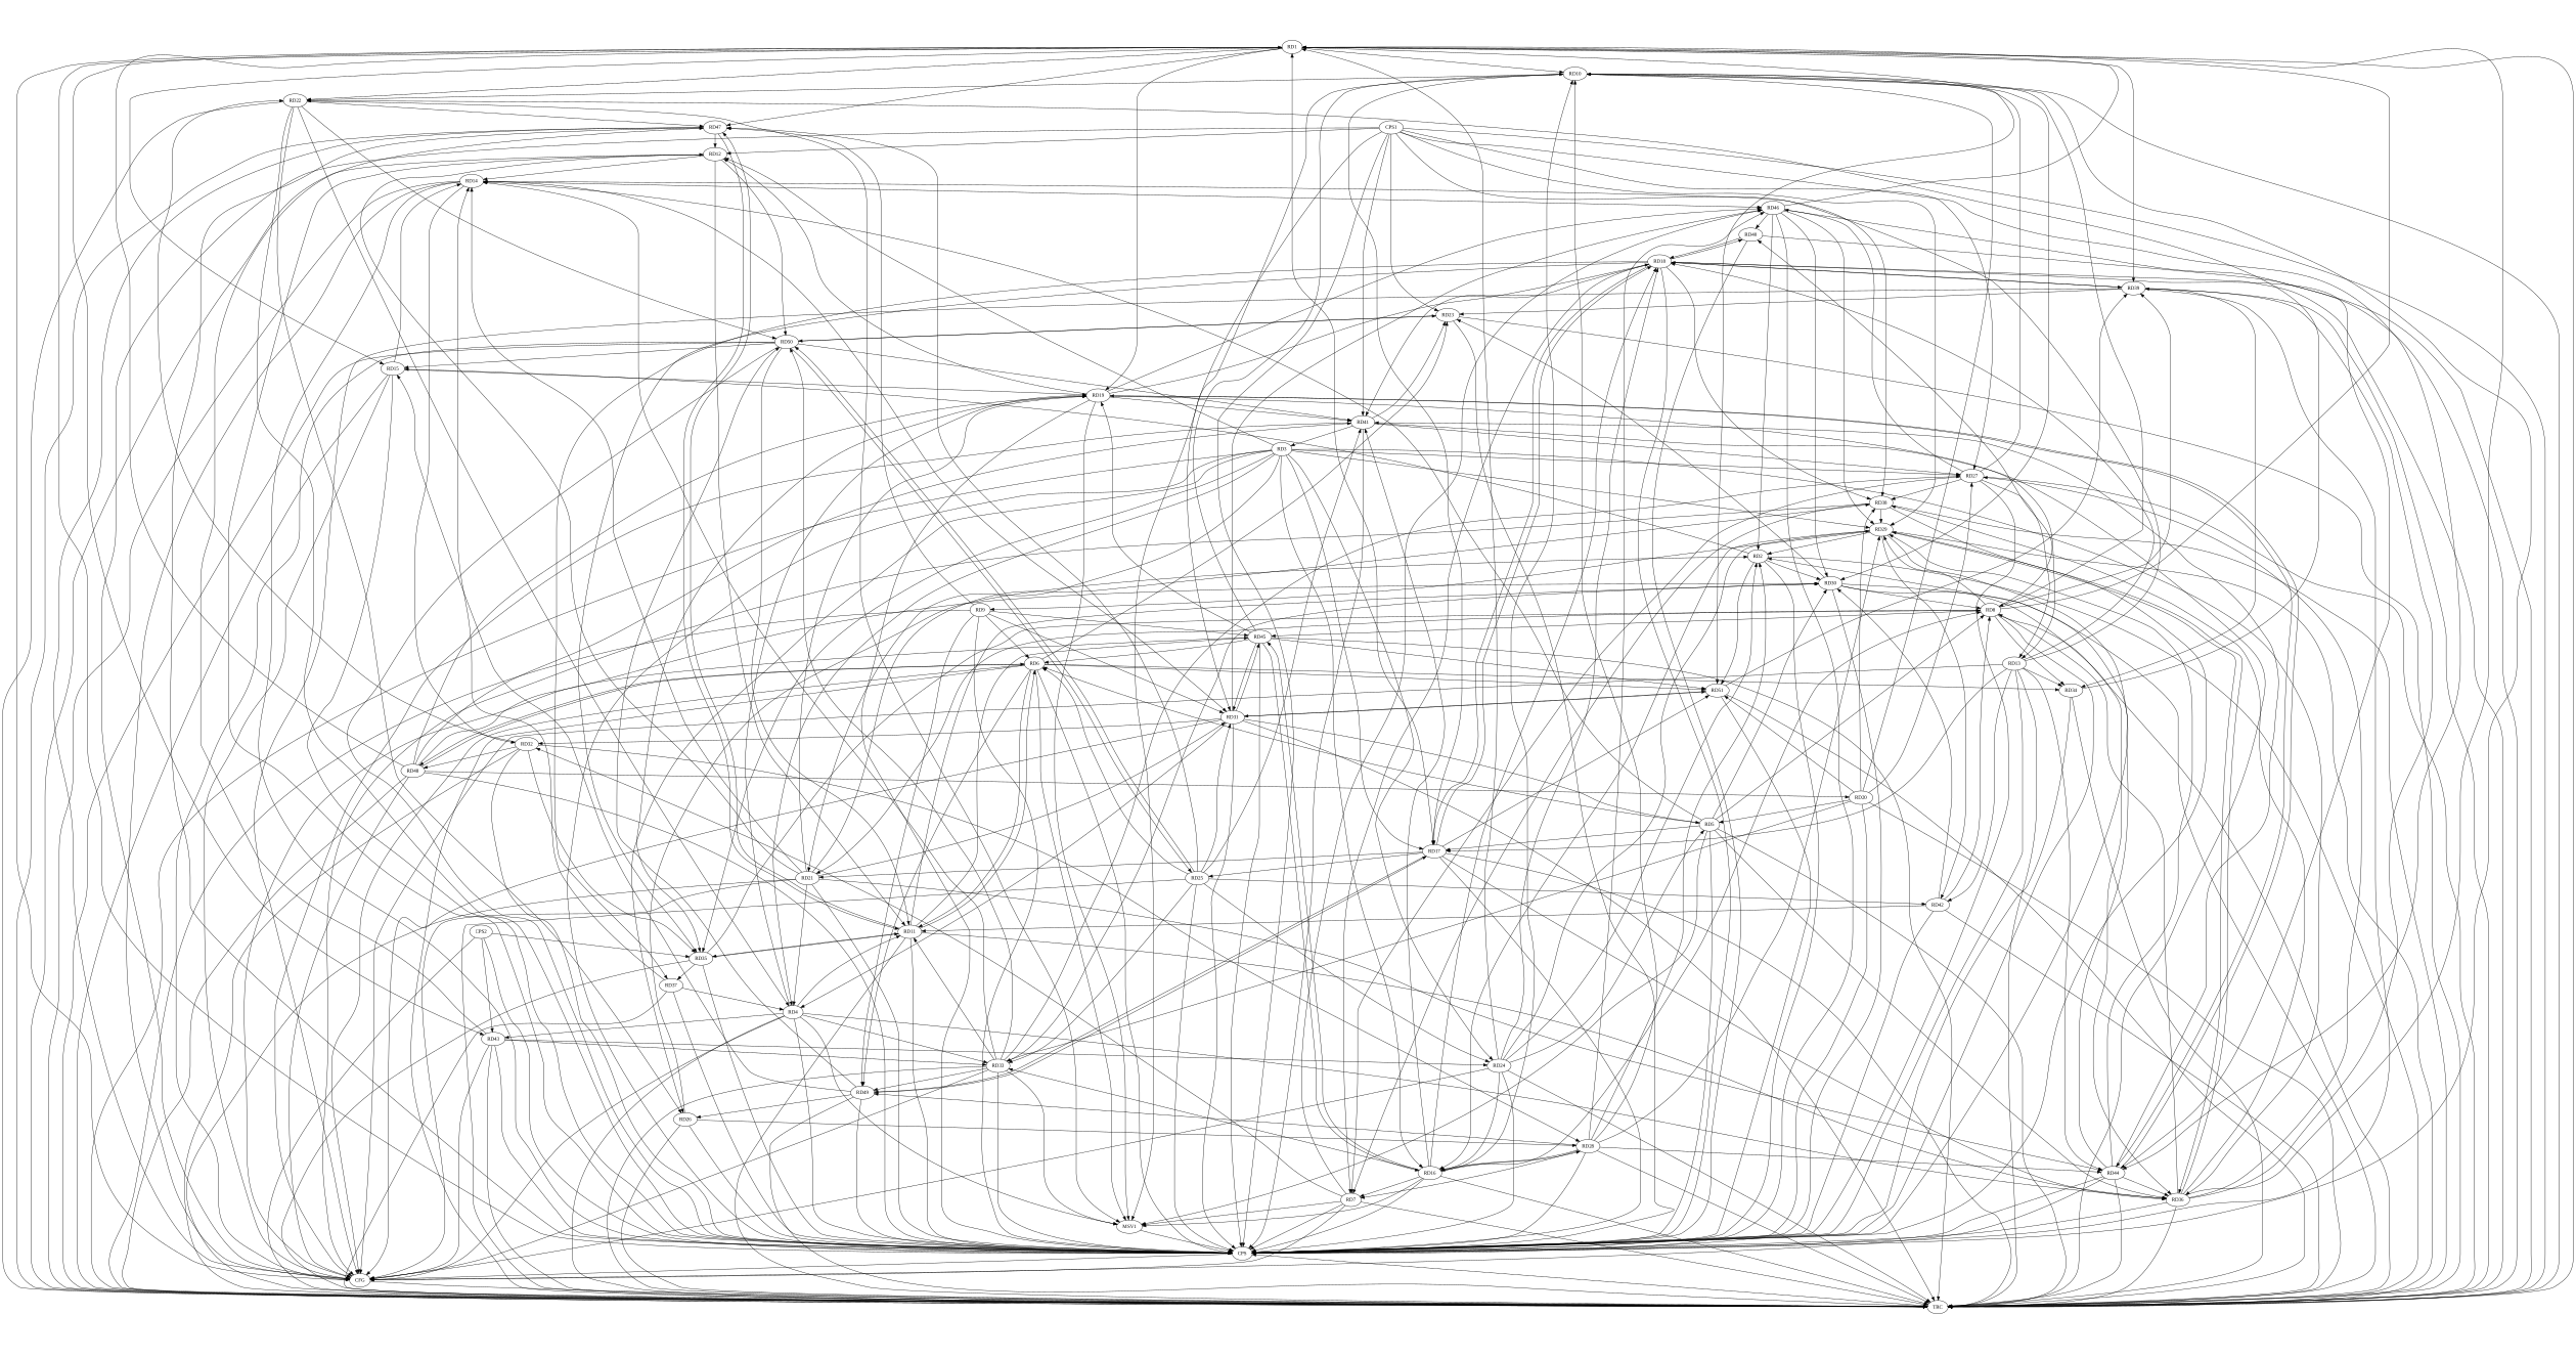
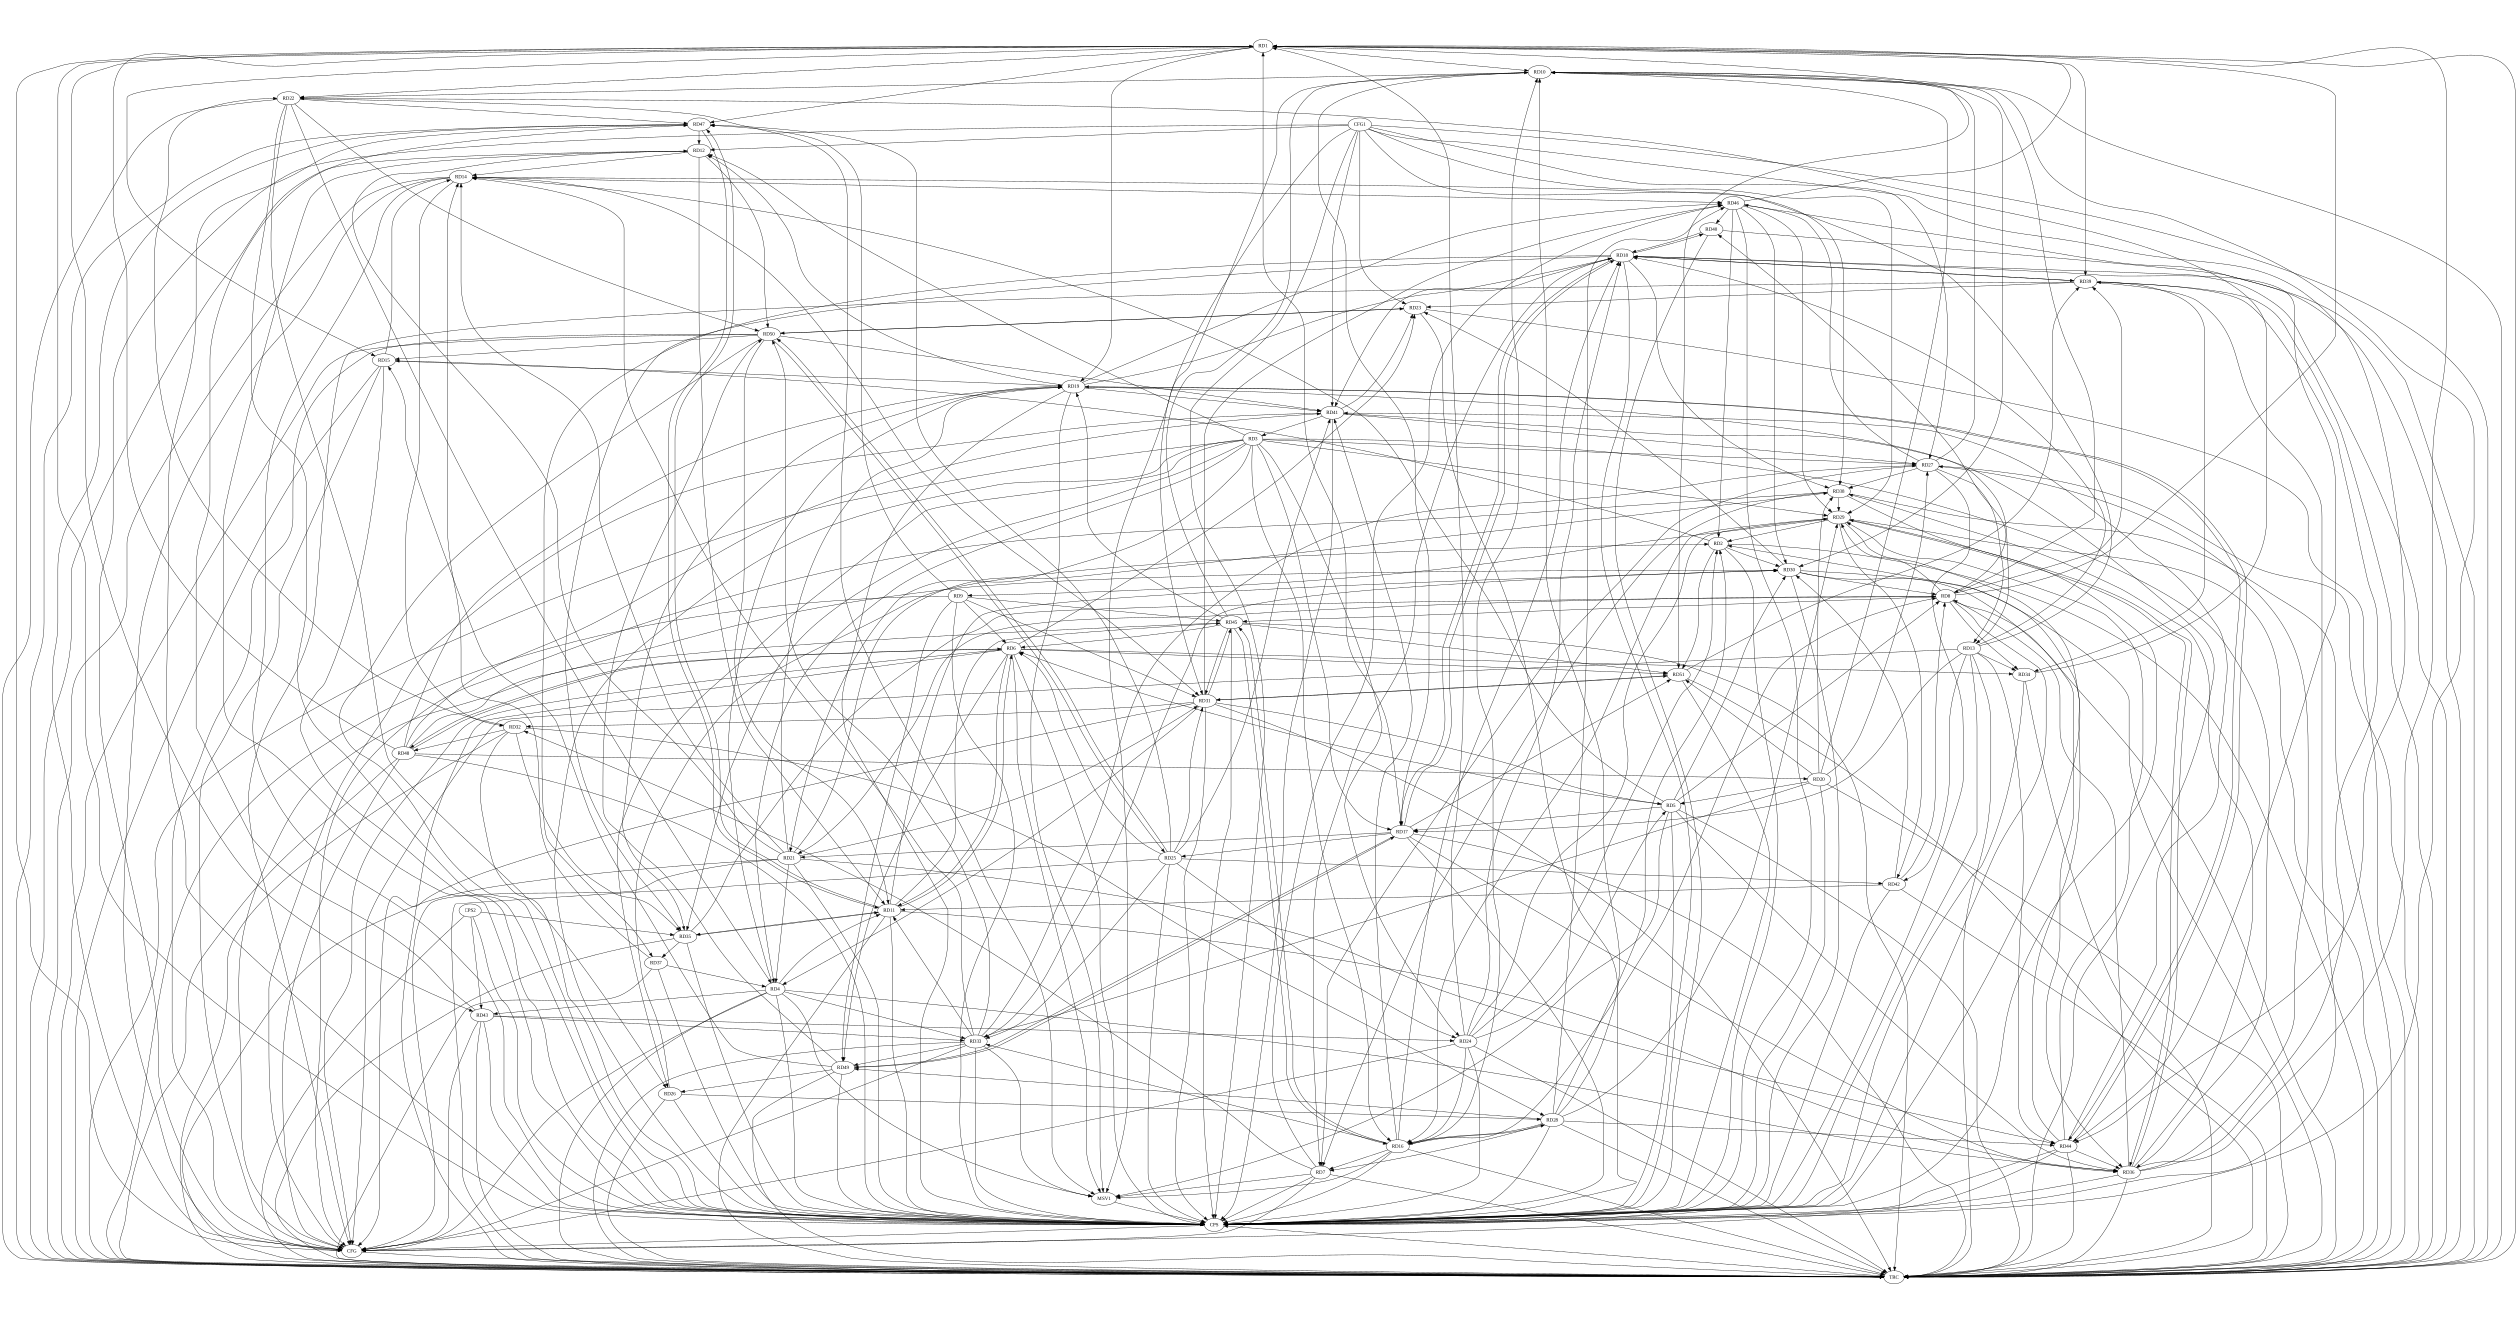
  strict digraph {
    fontname="Liberation Serif"
    node [fontname="Liberation Serif"]
    edge [fontname="Liberation Serif"]
    n1 [label=RD1]
    n2 [label=RD10]
    n3 [label=RD15]
    n4 [label=RD19]
    n5 [label=RD22]
    n6 [label=RD39]
    n7 [label=RD43]
    n8 [label=RD47]
    n9 [label=RD51]
    n10 [label=CPS]
    n11 [label=CFG]
    n12 [label=TRC]
    n13 [label=RD30]
    n14 [label=RD17]
    n15 [label=MSV1]
    n16 [label=RD8]
    n17 [label=RD14]
    n18 [label=RD12]
    n19 [label=RD35]
    n20 [label=RD46]
    n21 [label=RD13]
    n22 [label=RD18]
    n23 [label=RD44]
    n24 [label=RD41]
    n25 [label=RD4]
    n26 [label=RD26]
    n27 [label=RD50]
    n28 [label=RD23]
    n29 [label=RD34]
    n30 [label=RD24]
    n31 [label=RD33]
    n32 [label=RD11]
    n33 [label=RD31]
    n34 [label=RD2]
    n35 [label=RD36]
    n36 [label=RD3]
    n37 [label=RD16]
    n38 [label=RD21]
    n39 [label=RD27]
    n40 [label=RD29]
    n41 [label=RD7]
    n42 [label=RD45]
    n43 [label=RD28]
    n44 [label=RD49]
    n45 [label=RD25]
    n46 [label=RD38]
    n47 [label=RD5]
    n48 [label=RD9]
    n49 [label=RD42]
    n50 [label=RD37]
    n51 [label=RD6]
    n52 [label=RD48]
    n53 [label=RD40]
    n54 [label=RD32]
    n55 [label=RD20]
-   n56 [label=CPS1]
+   n56 [label=CFG1]
    n57 [label=CPS2]
    n1 -> n2
    n1 -> n3
    n1 -> n4
    n1 -> n5
    n1 -> n6
    n1 -> n7
    n1 -> n8
    n1 -> n9
    n1 -> n10
    n1 -> n11
    n1 -> n12
    n2 -> n5
    n2 -> n10
    n2 -> n12
    n2 -> n13
    n2 -> n14
    n2 -> n15
    n2 -> n16
    n3 -> n4
    n3 -> n10
    n3 -> n11
    n3 -> n12
    n3 -> n17
    n4 -> n10
    n4 -> n15
    n4 -> n18
    n4 -> n19
    n4 -> n20
    n4 -> n21
    n4 -> n22
    n4 -> n23
    n4 -> n24
    n5 -> n8
    n5 -> n10
    n5 -> n12
    n5 -> n15
    n5 -> n25
    n5 -> n26
    n5 -> n27
    n6 -> n10
    n6 -> n11
    n6 -> n12
    n6 -> n22
    n6 -> n28
    n6 -> n29
    n7 -> n8
    n7 -> n10
    n7 -> n11
    n7 -> n12
    n7 -> n30
    n7 -> n31
    n8 -> n10
    n8 -> n11
    n8 -> n12
    n8 -> n18
    n8 -> n32
    n9 -> n6
    n9 -> n10
    n9 -> n12
    n9 -> n33
    n10 -> n11
    n11 -> n12
    n12 -> n10
    n13 -> n10
    n13 -> n12
    n13 -> n16
    n13 -> n28
    n13 -> n35
    n14 -> n1
    n14 -> n9
    n14 -> n10
    n14 -> n12
    n14 -> n22
    n14 -> n35
    n14 -> n38
    n14 -> n44
    n14 -> n45
    n15 -> n10
    n16 -> n1
    n16 -> n6
    n16 -> n10
    n16 -> n12
    n16 -> n29
    n16 -> n38
    n16 -> n40
    n16 -> n42
    n16 -> n53
    n17 -> n10
    n17 -> n11
    n17 -> n12
    n17 -> n20
    n17 -> n33
    n17 -> n54
    n18 -> n10
    n18 -> n12
    n18 -> n17
    n18 -> n27
    n18 -> n32
    n19 -> n10
    n19 -> n12
    n19 -> n16
    n19 -> n32
    n19 -> n50
    n20 -> n1
    n20 -> n10
    n20 -> n12
    n20 -> n13
    n20 -> n34
    n20 -> n40
    n20 -> n53
    n21 -> n10
    n21 -> n11
    n21 -> n12
    n21 -> n14
    n21 -> n17
    n21 -> n22
    n21 -> n23
    n21 -> n29
    n21 -> n49
    n22 -> n6
    n22 -> n10
    n22 -> n12
    n22 -> n14
    n22 -> n19
    n22 -> n23
    n22 -> n24
    n22 -> n41
    n22 -> n46
    n22 -> n50
    n22 -> n53
    n23 -> n4
    n23 -> n10
    n23 -> n11
    n23 -> n12
    n23 -> n24
    n23 -> n34
    n23 -> n35
    n23 -> n40
    n24 -> n10
    n24 -> n11
    n24 -> n12
    n24 -> n28
    n24 -> n36
    n24 -> n39
    n25 -> n4
    n25 -> n7
    n25 -> n10
    n25 -> n11
    n25 -> n12
    n25 -> n15
    n25 -> n31
    n25 -> n32
    n25 -> n35
    n26 -> n10
    n26 -> n12
    n26 -> n34
    n26 -> n43
    n27 -> n3
    n27 -> n10
    n27 -> n11
    n27 -> n12
    n27 -> n24
    n27 -> n28
    n27 -> n32
    n27 -> n45
    n28 -> n10
    n28 -> n12
    n28 -> n27
    n29 -> n5
    n29 -> n10
    n29 -> n12
    n30 -> n1
    n30 -> n10
    n30 -> n11
    n30 -> n12
    n30 -> n22
    n30 -> n34
    n30 -> n37
    n30 -> n40
    n30 -> n47
    n31 -> n10
    n31 -> n11
    n31 -> n12
    n31 -> n13
    n31 -> n15
    n31 -> n17
    n31 -> n27
    n31 -> n32
    n31 -> n39
    n31 -> n44
    n32 -> n8
    n32 -> n10
    n32 -> n12
    n32 -> n13
    n32 -> n19
    n32 -> n35
    n32 -> n42
    n32 -> n51
    n33 -> n9
    n33 -> n10
    n33 -> n11
    n33 -> n12
    n33 -> n20
    n33 -> n25
    n33 -> n42
    n33 -> n47
    n33 -> n54
    n34 -> n3
    n34 -> n9
    n34 -> n10
    n34 -> n12
    n34 -> n13
    n35 -> n1
    n35 -> n6
    n35 -> n10
    n35 -> n12
    n35 -> n16
    n35 -> n39
    n35 -> n40
    n35 -> n46
    n36 -> n10
    n36 -> n12
    n36 -> n14
    n36 -> n18
    n36 -> n19
    n36 -> n25
    n36 -> n26
    n36 -> n30
    n36 -> n35
    n36 -> n37
    n36 -> n38
    n36 -> n39
    n36 -> n40
    n37 -> n2
    n37 -> n10
    n37 -> n12
    n37 -> n15
    n37 -> n16
    n37 -> n22
    n37 -> n24
    n37 -> n31
    n37 -> n41
    n37 -> n42
    n37 -> n43
    n38 -> n4
    n38 -> n10
    n38 -> n11
    n38 -> n12
    n38 -> n17
    n38 -> n18
    n38 -> n23
    n38 -> n25
    n38 -> n33
    n38 -> n46
    n39 -> n2
    n39 -> n10
    n39 -> n12
    n39 -> n20
    n39 -> n21
    n39 -> n41
    n39 -> n46
    n40 -> n10
    n40 -> n12
    n40 -> n34
    n40 -> n35
    n40 -> n37
    n40 -> n48
    n40 -> n49
    n41 -> n10
    n41 -> n11
    n41 -> n12
    n41 -> n15
    n41 -> n20
    n41 -> n54
    n42 -> n2
    n42 -> n4
    n42 -> n9
    n42 -> n10
    n42 -> n11
    n42 -> n12
    n42 -> n33
    n42 -> n37
    n42 -> n51
    n43 -> n2
    n43 -> n10
    n43 -> n12
    n43 -> n20
    n43 -> n23
    n43 -> n34
    n43 -> n37
    n43 -> n40
    n43 -> n41
    n43 -> n44
    n44 -> n3
    n44 -> n10
    n44 -> n12
    n44 -> n14
    n44 -> n26
    n44 -> n27
    n45 -> n8
    n45 -> n10
    n45 -> n12
    n45 -> n24
    n45 -> n27
    n45 -> n30
    n45 -> n31
    n45 -> n33
    n45 -> n49
    n45 -> n51
    n46 -> n10
    n46 -> n11
    n46 -> n12
    n46 -> n40
    n46 -> n41
    n47 -> n10
    n47 -> n12
    n47 -> n13
    n47 -> n14
    n47 -> n15
    n47 -> n16
    n47 -> n17
    n47 -> n35
    n47 -> n51
    n48 -> n8
    n48 -> n10
    n48 -> n12
    n48 -> n33
    n48 -> n42
    n48 -> n44
    n48 -> n51
    n49 -> n10
    n49 -> n12
    n49 -> n13
    n49 -> n16
    n49 -> n32
    n50 -> n10
    n50 -> n12
    n50 -> n17
    n50 -> n25
    n51 -> n9
    n51 -> n10
    n51 -> n11
    n51 -> n12
    n51 -> n15
    n51 -> n28
    n51 -> n29
    n51 -> n32
    n51 -> n44
    n51 -> n52
    n52 -> n1
    n52 -> n4
    n52 -> n10
    n52 -> n11
    n52 -> n12
    n52 -> n13
    n52 -> n24
    n52 -> n51
    n52 -> n55
    n53 -> n10
    n53 -> n12
    n53 -> n22
    n54 -> n5
    n54 -> n10
    n54 -> n12
    n54 -> n19
    n54 -> n43
    n54 -> n52
    n55 -> n2
    n55 -> n9
    n55 -> n10
    n55 -> n12
    n55 -> n31
    n55 -> n39
    n55 -> n46
    n55 -> n47
    n56 -> n10
    n56 -> n11
    n56 -> n12
    n56 -> n18
    n56 -> n23
    n56 -> n24
    n56 -> n28
    n56 -> n33
    n56 -> n39
    n56 -> n40
    n56 -> n46
    n57 -> n7
    n57 -> n10
    n57 -> n12
    n57 -> n19
  }
